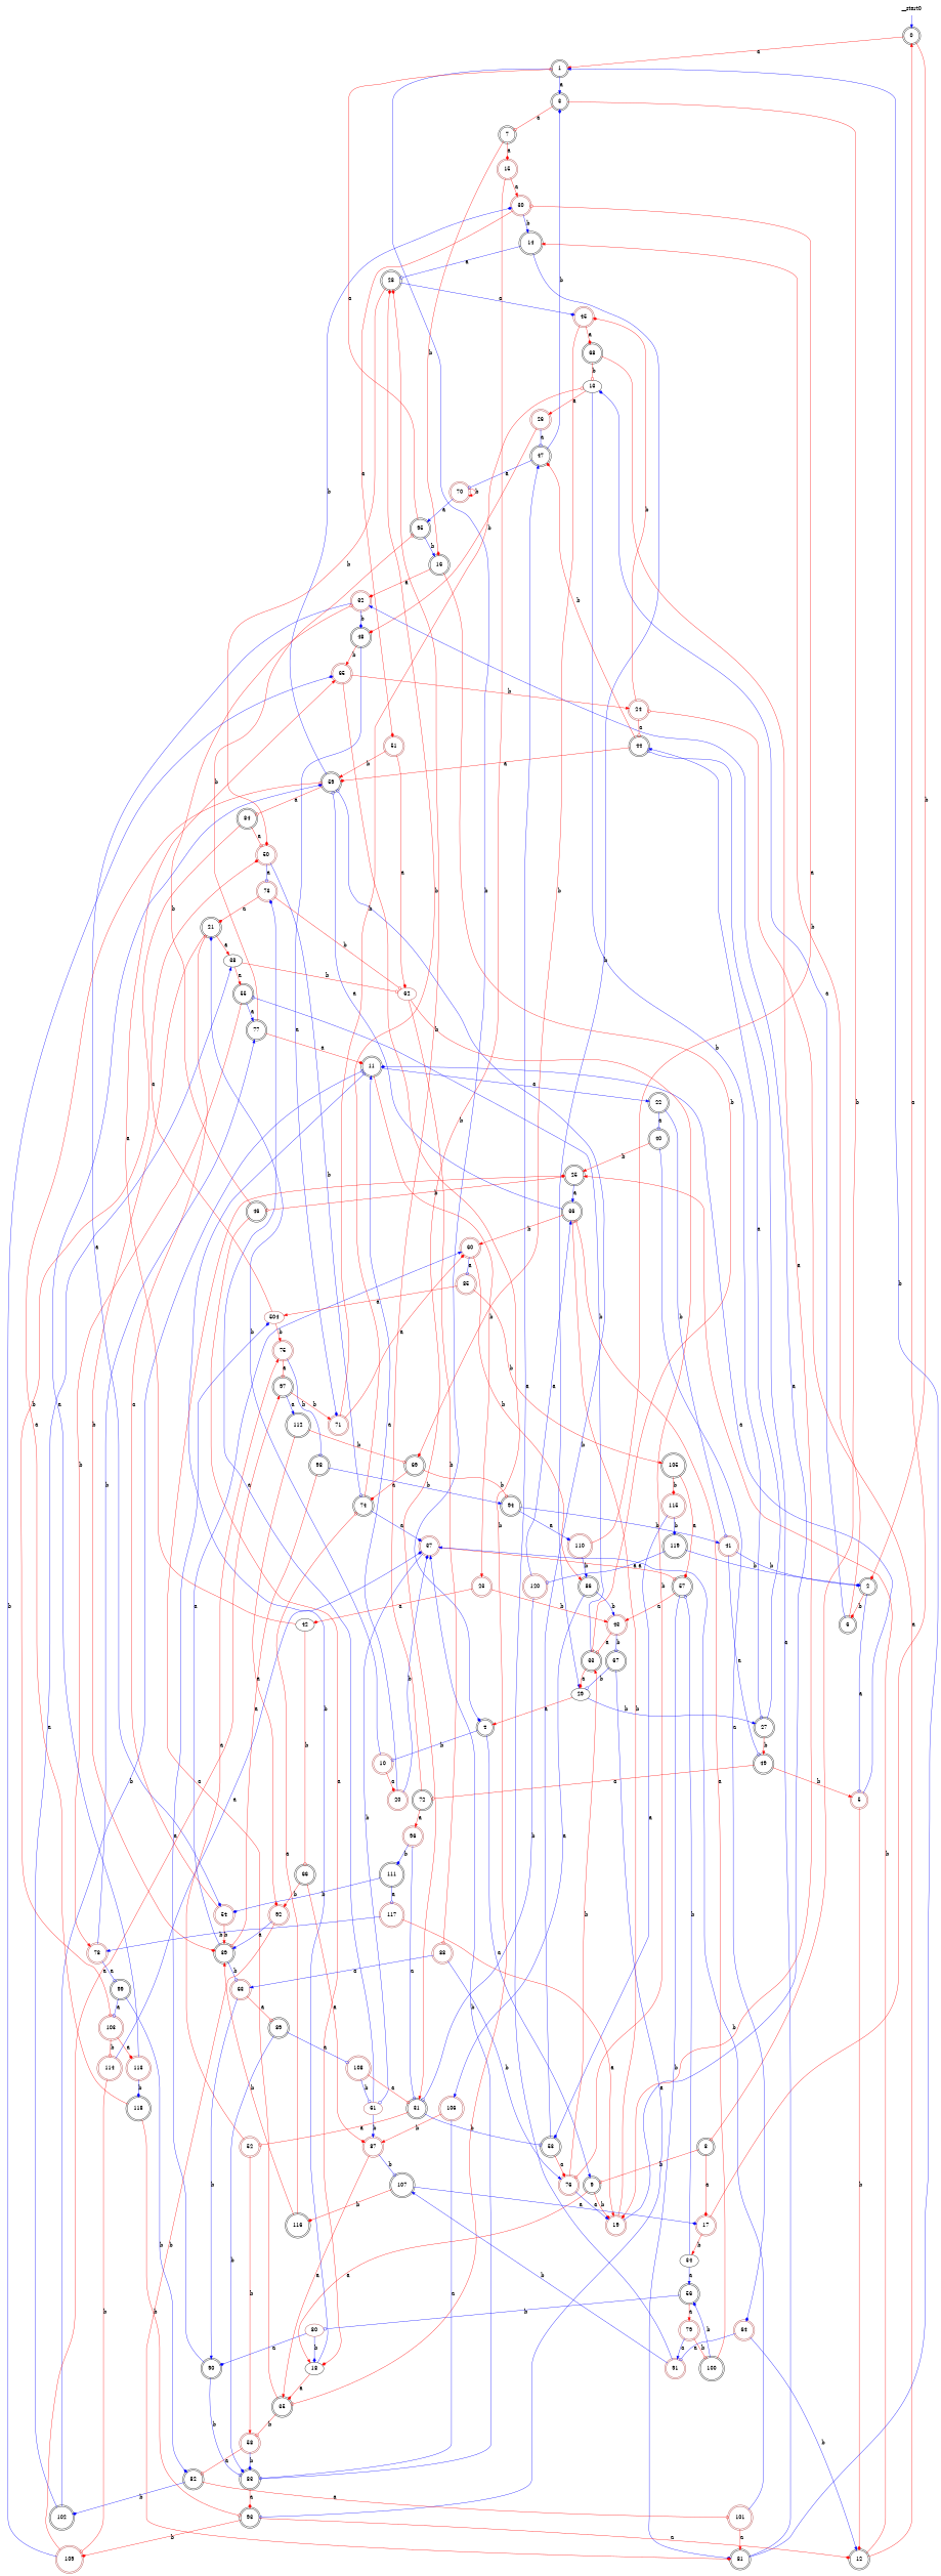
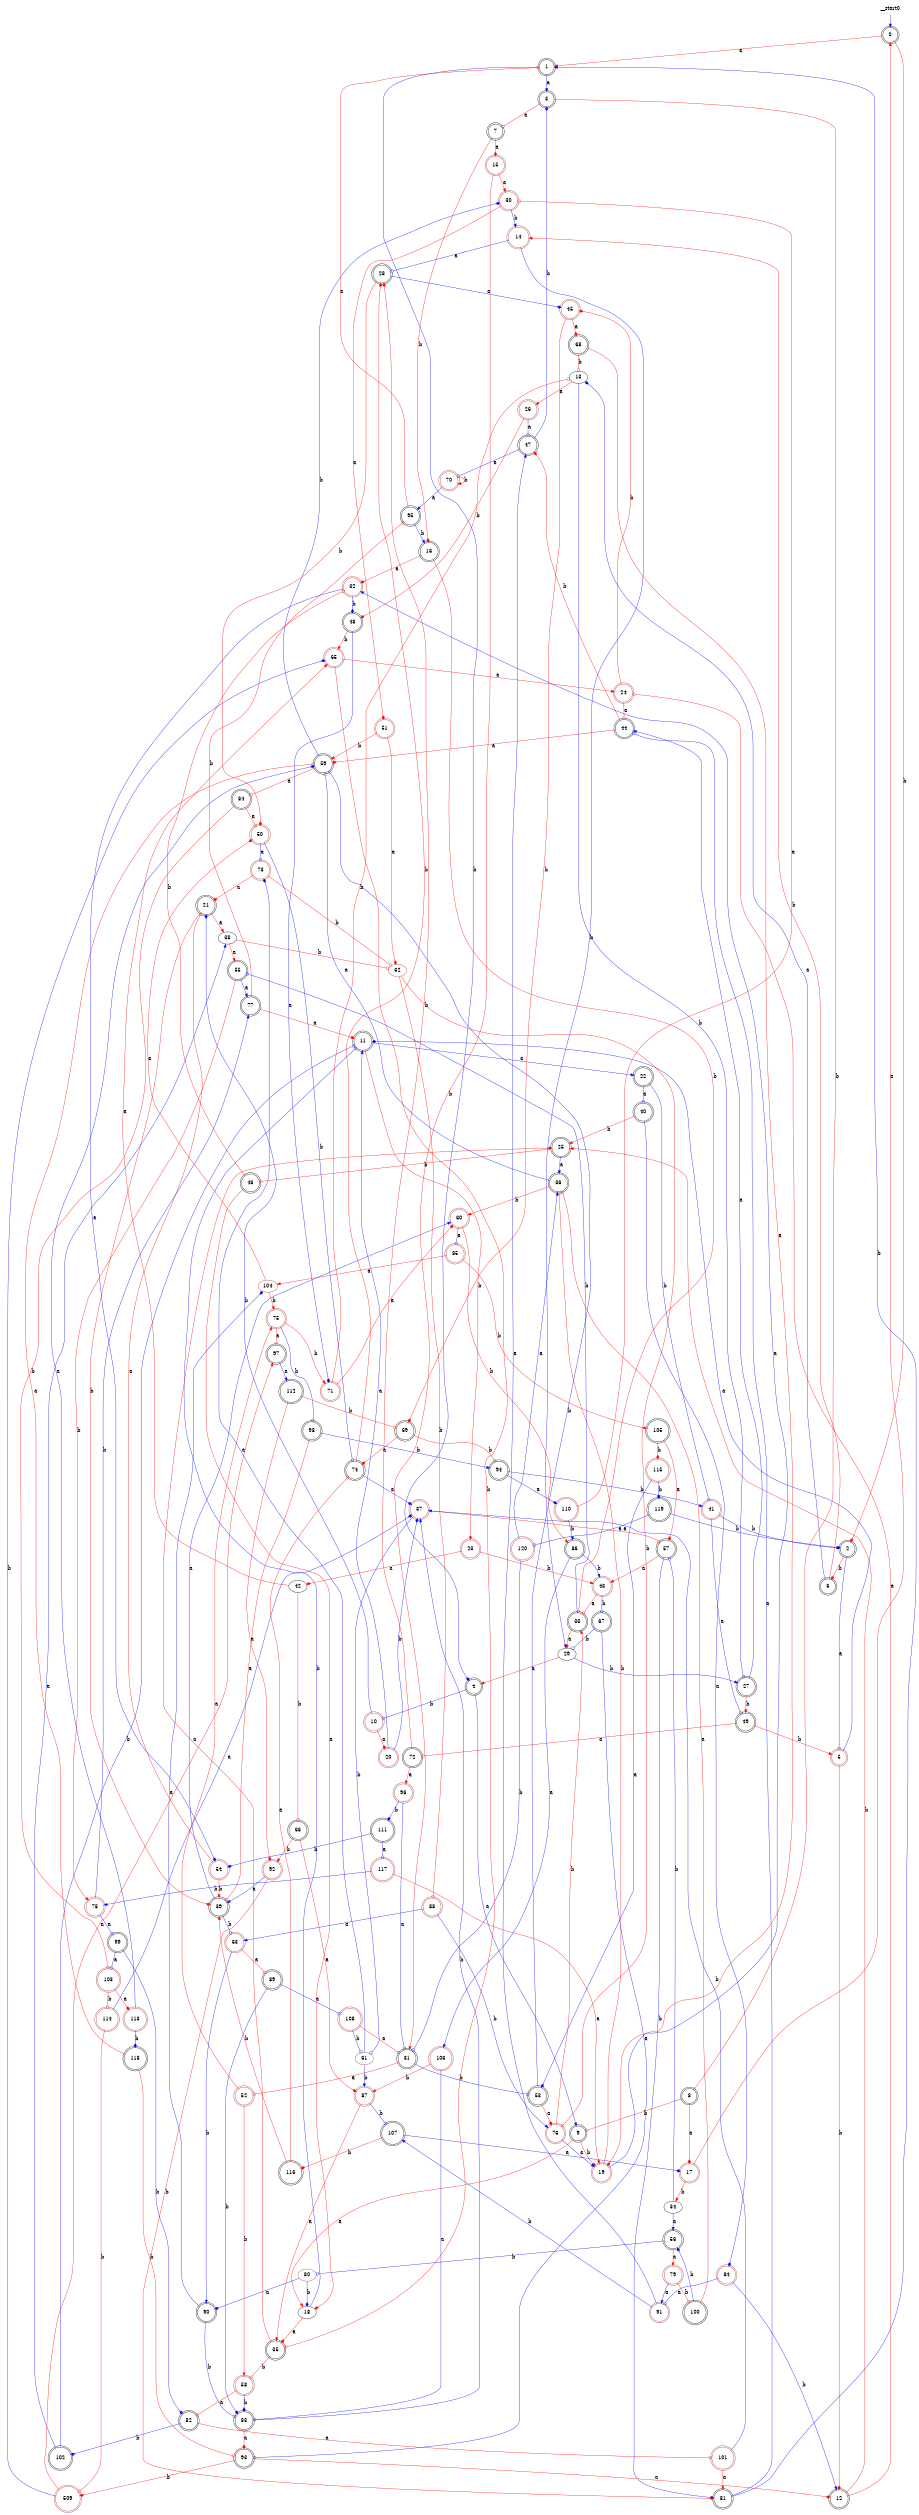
  digraph {
    fontname="DejaVu Serif"
    node [color=black fontname="DejaVu Serif" shape=doublecircle]
    edge [arrowhead=normal color=red fontname="DejaVu Serif"]
    __start0 [shape=none]
    0
    1
    2
    3
    4
    5 [color=brown]
    6
    7
    8
    9
    10 [color=brown]
    11
    12
    13 [shape=""]
-   14
+   14 [color=brown]
    15 [color=brown]
    16
    17 [color=brown]
    18 [shape=""]
    19 [color=brown]
    20 [color=brown]
    21
    22
    23 [color=brown]
    24 [color=brown]
    25
    26 [color=brown]
    27
    28
    29 [shape=""]
    30 [color=brown]
    31
    32 [color=brown]
    33
    34 [shape=""]
    35
    36
    37 [color=brown]
    38 [shape=""]
    39
    40
    41 [color=brown]
    42 [shape=""]
    43 [color=brown]
    44
    45 [color=brown]
    46
    47
    48
    49
    50 [color=brown]
    51 [color=brown]
    52 [color=brown]
    53
    54 [color=brown]
    55
    56
    57
    58 [color=brown]
    59
    60 [color=brown]
    61 [color=brown shape=""]
    62 [color=brown shape=""]
    63 [color=brown]
    64 [color=brown]
    65 [color=brown]
    66
    67
    68
    69
    70 [color=brown]
    71 [color=brown]
    72
    73 [color=brown]
    74
    75 [color=brown]
    76 [color=brown]
    77
    78 [color=brown]
    79 [color=brown]
    80 [color=brown shape=""]
    81
    82
    83
    84
    85 [color=brown]
    86
    87 [color=brown]
    88 [color=brown]
    89
    90
    91 [color=brown]
    92 [color=brown]
    93
    94
    95
    96 [color=brown]
    97
    98
    99
    100
    101 [color=brown]
    102
    103 [color=brown]
-   104 [color=brown label=504 shape=""]
+   104 [color=brown shape=""]
    105
    106 [color=brown]
    107
    108 [color=brown]
-   109 [color=brown]
+   109 [color=brown label=509]
    110 [color=brown]
    111
    112
    113 [color=brown]
    114 [color=brown]
    115 [color=brown]
    116
    117 [color=brown]
    118
    119
    120 [color=brown]
    __start0 -> 0 [color=blue]
    0 -> 1 [label=a]
    0 -> 2 [arrowhead=diamond label=b]
    1 -> 3 [color=blue label=a]
    1 -> 4 [arrowhead=diamond color=blue label=b]
    2 -> 5 [arrowhead=odot color=blue label=a]
    2 -> 6 [arrowhead=diamond label=b]
    3 -> 7 [arrowhead=odot label=a]
    3 -> 8 [arrowhead=odot label=b]
    4 -> 9 [color=blue label=a]
    4 -> 10 [arrowhead=odot color=blue label=b]
    5 -> 11 [arrowhead=diamond color=blue label=a]
    5 -> 12 [arrowhead=diamond label=b]
    6 -> 13 [arrowhead=diamond color=blue label=a]
    6 -> 14 [label=b]
    7 -> 15 [arrowhead=diamond label=a]
    7 -> 16 [arrowhead=diamond label=b]
    8 -> 9 [arrowhead=odot label=b]
    8 -> 17 [arrowhead=diamond label=a]
    9 -> 18 [label=a]
    9 -> 19 [arrowhead=diamond label=b]
    10 -> 20 [arrowhead=diamond label=a]
    10 -> 21 [arrowhead=diamond color=blue label=b]
    11 -> 22 [color=blue label=a]
    11 -> 23 [label=b]
    12 -> 24 [arrowhead=odot label=a]
    12 -> 25 [label=b]
    13 -> 26 [label=a]
    13 -> 27 [arrowhead=odot color=blue label=b]
    14 -> 28 [arrowhead=odot color=blue label=a]
    14 -> 29 [color=blue label=b]
    15 -> 30 [label=a]
    15 -> 31 [label=b]
    16 -> 32 [arrowhead=diamond label=a]
    16 -> 33 [arrowhead=odot label=b]
    17 -> 0 [label=a]
    17 -> 34 [label=b]
    18 -> 11 [arrowhead=odot color=blue label=b]
    18 -> 35 [arrowhead=diamond label=a]
    19 -> 32 [color=blue label=a]
    19 -> 36 [arrowhead=odot label=b]
    20 -> 11 [color=blue label=a]
    20 -> 37 [arrowhead=diamond color=blue label=b]
    21 -> 38 [label=a]
    21 -> 39 [arrowhead=diamond label=b]
    22 -> 40 [arrowhead=odot color=blue label=a]
    22 -> 41 [arrowhead=odot color=blue label=b]
    23 -> 42 [arrowhead=diamond label=a]
    23 -> 43 [label=b]
    24 -> 44 [arrowhead=odot label=a]
    24 -> 45 [arrowhead=diamond label=b]
    25 -> 36 [color=blue label=a]
    25 -> 46 [arrowhead=odot label=b]
    26 -> 47 [arrowhead=odot color=blue label=a]
    26 -> 48 [arrowhead=diamond label=b]
    27 -> 44 [color=blue label=a]
    27 -> 49 [label=b]
    28 -> 45 [arrowhead=diamond color=blue label=a]
    28 -> 50 [arrowhead=diamond label=b]
    29 -> 4 [label=a]
    29 -> 27 [color=blue label=b]
    30 -> 14 [color=blue label=b]
    30 -> 51 [arrowhead=diamond label=a]
    31 -> 52 [arrowhead=odot label=a]
    31 -> 53 [arrowhead=odot color=blue label=b]
    32 -> 48 [arrowhead=diamond color=blue label=b]
    32 -> 54 [arrowhead=diamond color=blue label=a]
    33 -> 29 [arrowhead=diamond label=a]
    33 -> 55 [arrowhead=odot color=blue label=b]
    34 -> 56 [color=blue label=a]
    34 -> 57 [arrowhead=odot color=blue label=b]
    35 -> 25 [arrowhead=diamond label=a]
    35 -> 58 [arrowhead=odot label=b]
    36 -> 59 [arrowhead=odot color=blue label=a]
    36 -> 60 [label=b]
    37 -> 57 [arrowhead=odot label=a]
    37 -> 61 [arrowhead=odot color=blue label=b]
    38 -> 55 [label=a]
    38 -> 62 [arrowhead=odot label=b]
    39 -> 60 [color=blue label=a]
    39 -> 63 [arrowhead=odot color=blue label=b]
    40 -> 25 [label=b]
    40 -> 64 [arrowhead=diamond color=blue label=a]
    41 -> 2 [color=blue label=b]
    41 -> 49 [arrowhead=odot color=blue label=a]
    42 -> 65 [label=a]
    42 -> 66 [arrowhead=odot label=b]
    43 -> 33 [arrowhead=odot label=a]
    43 -> 67 [arrowhead=odot color=blue label=b]
    44 -> 47 [arrowhead=diamond label=b]
    44 -> 59 [arrowhead=diamond label=a]
    45 -> 68 [arrowhead=diamond label=a]
    45 -> 69 [arrowhead=diamond label=b]
    46 -> 18 [arrowhead=diamond label=a]
    46 -> 32 [arrowhead=odot label=b]
    47 -> 3 [arrowhead=diamond color=blue label=b]
    47 -> 70 [arrowhead=odot color=blue label=a]
    48 -> 65 [label=b]
    48 -> 71 [arrowhead=diamond color=blue label=a]
    49 -> 5 [label=b]
    49 -> 72 [arrowhead=odot label=a]
    50 -> 73 [arrowhead=odot color=blue label=a]
    50 -> 74 [arrowhead=odot color=blue label=b]
    51 -> 59 [label=b]
    51 -> 62 [arrowhead=diamond label=a]
    52 -> 58 [label=b]
    52 -> 75 [label=a]
    53 -> 59 [arrowhead=odot color=blue label=b]
    53 -> 76 [arrowhead=diamond label=a]
    54 -> 21 [arrowhead=odot label=a]
    54 -> 39 [label=b]
    55 -> 77 [color=blue label=a]
    55 -> 78 [label=b]
    56 -> 79 [label=a]
    56 -> 80 [arrowhead=odot color=blue label=b]
    57 -> 43 [label=a]
    57 -> 81 [arrowhead=diamond color=blue label=b]
    58 -> 82 [arrowhead=odot label=a]
    58 -> 83 [arrowhead=diamond color=blue label=b]
    59 -> 30 [arrowhead=diamond color=blue label=b]
    59 -> 84 [arrowhead=odot label=a]
    60 -> 85 [arrowhead=odot color=blue label=a]
    60 -> 86 [label=b]
    61 -> 73 [arrowhead=diamond color=blue label=a]
    61 -> 87 [color=blue label=b]
    62 -> 76 [arrowhead=odot label=b]
    62 -> 88 [arrowhead=odot label=b]
    63 -> 89 [arrowhead=odot label=a]
    63 -> 90 [color=blue label=b]
    64 -> 12 [color=blue label=b]
    64 -> 91 [arrowhead=odot color=blue label=a]
-   65 -> 24 [label=b]
+   65 -> 24 [label=a]
    65 -> 35 [arrowhead=odot label=b]
    66 -> 87 [arrowhead=diamond label=a]
    66 -> 92 [label=b]
    67 -> 29 [arrowhead=odot color=blue label=b]
    67 -> 93 [arrowhead=odot color=blue label=a]
    68 -> 13 [arrowhead=odot label=b]
    68 -> 19 [arrowhead=diamond label=a]
    69 -> 74 [arrowhead=diamond label=a]
    69 -> 94 [arrowhead=odot label=b]
    70 -> 70 [label=b]
    70 -> 95 [color=blue label=a]
    71 -> 13 [arrowhead=odot label=b]
    71 -> 60 [arrowhead=diamond label=a]
    72 -> 28 [arrowhead=diamond label=b]
    72 -> 96 [label=a]
    73 -> 21 [arrowhead=diamond label=a]
    73 -> 62 [arrowhead=odot label=b]
    74 -> 28 [arrowhead=diamond label=b]
    74 -> 37 [arrowhead=diamond color=blue label=a]
    75 -> 97 [arrowhead=odot label=a]
    75 -> 98 [arrowhead=odot color=blue label=b]
    76 -> 19 [color=blue label=a]
    76 -> 33 [label=b]
    77 -> 11 [arrowhead=diamond label=a]
    77 -> 95 [arrowhead=odot label=b]
    78 -> 77 [color=blue label=b]
    78 -> 99 [arrowhead=odot color=blue label=a]
    79 -> 91 [color=blue label=a]
    79 -> 100 [arrowhead=odot label=b]
    80 -> 18 [arrowhead=diamond color=blue label=b]
    80 -> 90 [arrowhead=diamond color=blue label=a]
    81 -> 1 [color=blue label=b]
    81 -> 44 [arrowhead=odot color=blue label=a]
    82 -> 101 [arrowhead=odot label=a]
    82 -> 102 [arrowhead=diamond color=blue label=b]
    83 -> 37 [color=blue label=b]
    83 -> 93 [arrowhead=diamond label=a]
    84 -> 50 [arrowhead=odot label=a]
    84 -> 103 [arrowhead=odot label=b]
    85 -> 104 [label=a]
    85 -> 105 [label=b]
    86 -> 43 [color=blue label=b]
    86 -> 106 [color=blue label=a]
    87 -> 35 [label=a]
    87 -> 107 [arrowhead=odot color=blue label=b]
    88 -> 63 [color=blue label=a]
    88 -> 76 [color=blue label=b]
    89 -> 83 [arrowhead=diamond color=blue label=b]
    89 -> 108 [arrowhead=odot color=blue label=a]
    90 -> 83 [arrowhead=odot color=blue label=b]
    90 -> 104 [arrowhead=diamond color=blue label=a]
    91 -> 47 [color=blue label=a]
    91 -> 107 [color=blue label=b]
    92 -> 39 [color=blue label=a]
    92 -> 81 [arrowhead=diamond label=b]
    93 -> 12 [arrowhead=diamond label=a]
    93 -> 109 [arrowhead=diamond label=b]
    94 -> 41 [color=blue label=b]
    94 -> 110 [arrowhead=diamond color=blue label=a]
    95 -> 1 [arrowhead=odot label=a]
    95 -> 16 [color=blue label=b]
    96 -> 31 [arrowhead=odot color=blue label=a]
    96 -> 111 [arrowhead=diamond color=blue label=b]
-   97 -> 71 [label=b]
+   75 -> 71 [label=b]
    97 -> 112 [color=blue label=a]
    98 -> 39 [arrowhead=odot label=a]
    98 -> 94 [color=blue label=b]
    99 -> 82 [arrowhead=diamond color=blue label=b]
    99 -> 103 [arrowhead=odot color=blue label=a]
    100 -> 36 [arrowhead=odot label=a]
    100 -> 56 [arrowhead=diamond color=blue label=b]
    101 -> 37 [color=blue label=b]
    101 -> 81 [label=a]
    102 -> 11 [arrowhead=odot color=blue label=b]
    102 -> 38 [color=blue label=a]
    103 -> 113 [arrowhead=diamond label=a]
    103 -> 114 [arrowhead=odot label=b]
    104 -> 50 [arrowhead=diamond label=a]
    104 -> 75 [label=b]
    105 -> 57 [arrowhead=diamond label=a]
    105 -> 115 [arrowhead=diamond label=b]
    106 -> 83 [arrowhead=odot color=blue label=a]
    106 -> 87 [label=b]
    107 -> 17 [arrowhead=diamond color=blue label=a]
    107 -> 116 [arrowhead=diamond label=b]
    108 -> 31 [arrowhead=odot label=a]
    108 -> 61 [arrowhead=odot color=blue label=b]
    109 -> 65 [arrowhead=diamond color=blue label=b]
    109 -> 97 [label=a]
    110 -> 30 [arrowhead=odot label=a]
    110 -> 86 [color=blue label=b]
    111 -> 54 [arrowhead=diamond color=blue label=b]
    111 -> 117 [arrowhead=odot color=blue label=a]
    112 -> 69 [arrowhead=odot label=b]
    112 -> 92 [arrowhead=diamond label=a]
    113 -> 59 [arrowhead=diamond color=blue label=a]
    113 -> 118 [arrowhead=diamond color=blue label=b]
    114 -> 37 [arrowhead=diamond color=blue label=a]
    114 -> 109 [arrowhead=odot label=b]
    115 -> 53 [arrowhead=diamond color=blue label=a]
    115 -> 119 [arrowhead=diamond color=blue label=b]
    116 -> 39 [label=b]
    116 -> 74 [arrowhead=odot label=a]
    117 -> 19 [label=a]
    117 -> 78 [color=blue label=b]
    118 -> 59 [arrowhead=odot label=a]
    118 -> 93 [arrowhead=odot label=b]
    119 -> 2 [arrowhead=diamond color=blue label=b]
    119 -> 120 [arrowhead=odot color=blue label=a]
    120 -> 31 [arrowhead=odot color=blue label=b]
    120 -> 36 [color=blue label=a]
  }
